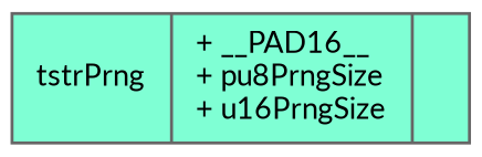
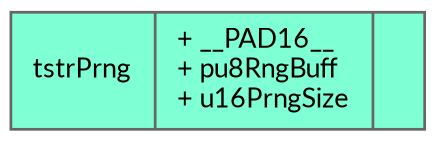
  digraph {
    rankdir=LR
    fontname=Lato
-   n1 [color=gray40 fillcolor=aquamarine fontcolor=black fontname=Lato fontsize=10 height=0.2 label="{tstrPrng\n|+ __PAD16__\l+ pu8PrngSize\l+ u16PrngSize\l|}" shape=record style=filled width=0.4]
+   n1 [color=gray40 fillcolor=aquamarine fontcolor=black fontname=Lato fontsize=10 height=0.2 label="{tstrPrng\n|+ __PAD16__\l+ pu8RngBuff\l+ u16PrngSize\l|}" shape=record style=filled width=0.4]
  }
